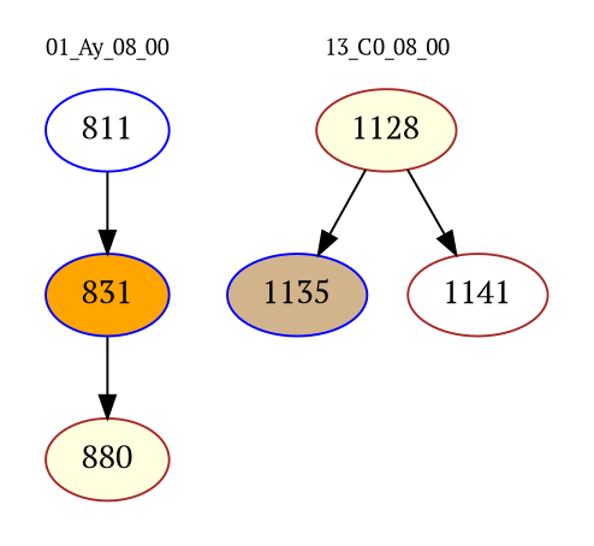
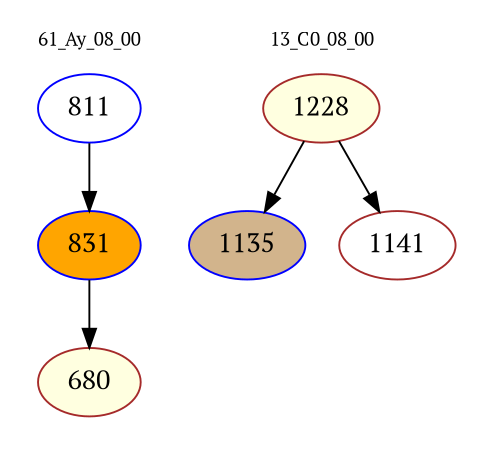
  digraph {
    fontname="PT Serif"
    node [color=blue fillcolor=white fontname="PT Serif" style=filled]
    edge [color=black fontname="PT Serif"]
    n1 [fillcolor=orange label=831]
    n2 [label=811]
-   n3 [color=brown fillcolor=lightyellow label=880]
-   n4 [color=brown fillcolor=lightyellow label=1128]
+   n3 [color=brown fillcolor=lightyellow label=680]
+   n4 [color=brown fillcolor=lightyellow label=1228]
    n5 [fillcolor=tan label=1135]
    n6 [color=brown label=1141]
    subgraph cluster_1 {
      color=white
      fontsize=10
-     label="01_Ay_08_00"
+     label="61_Ay_08_00"
      n1
      n2
      n3
    }
    subgraph cluster_2 {
      color=white
      fontsize=10
      label="13_C0_08_00"
      n4
      n5
      n6
    }
    n1 -> n3
    n2 -> n1
    n4 -> n5
    n4 -> n6
  }
